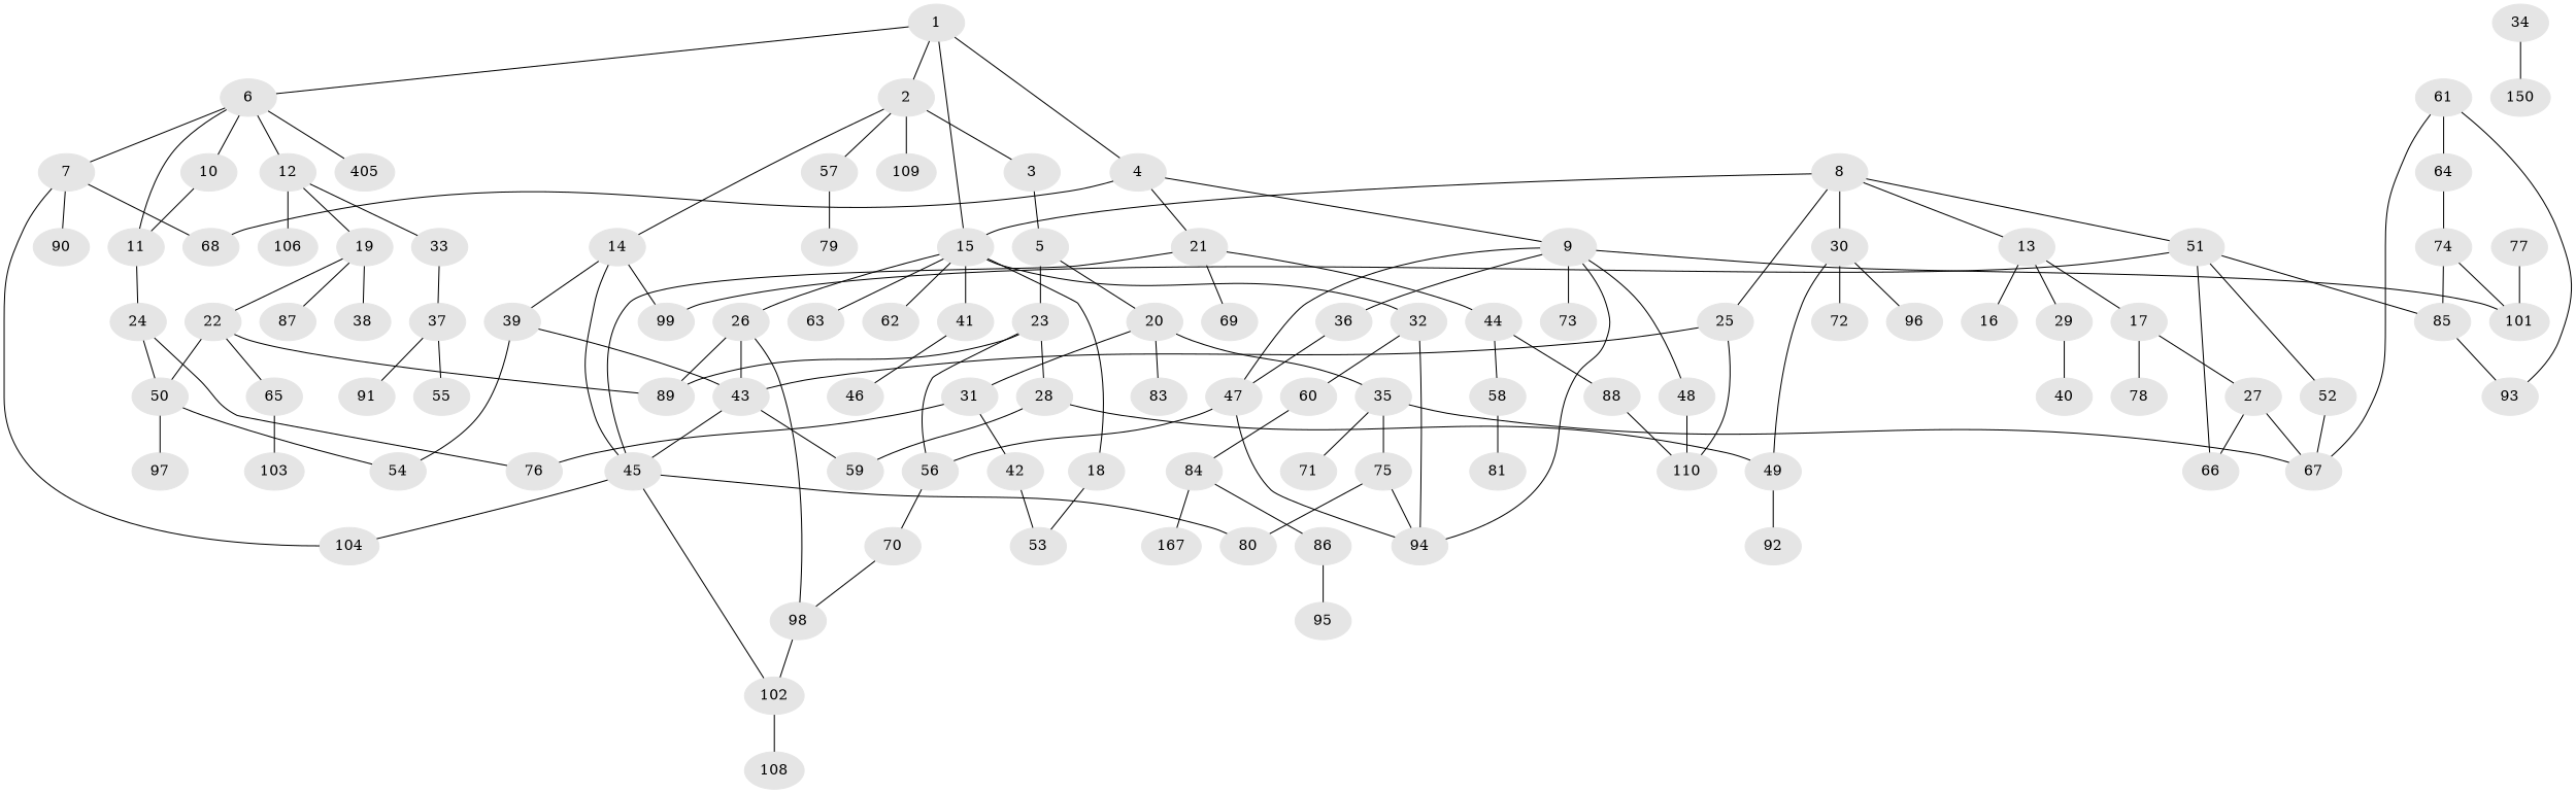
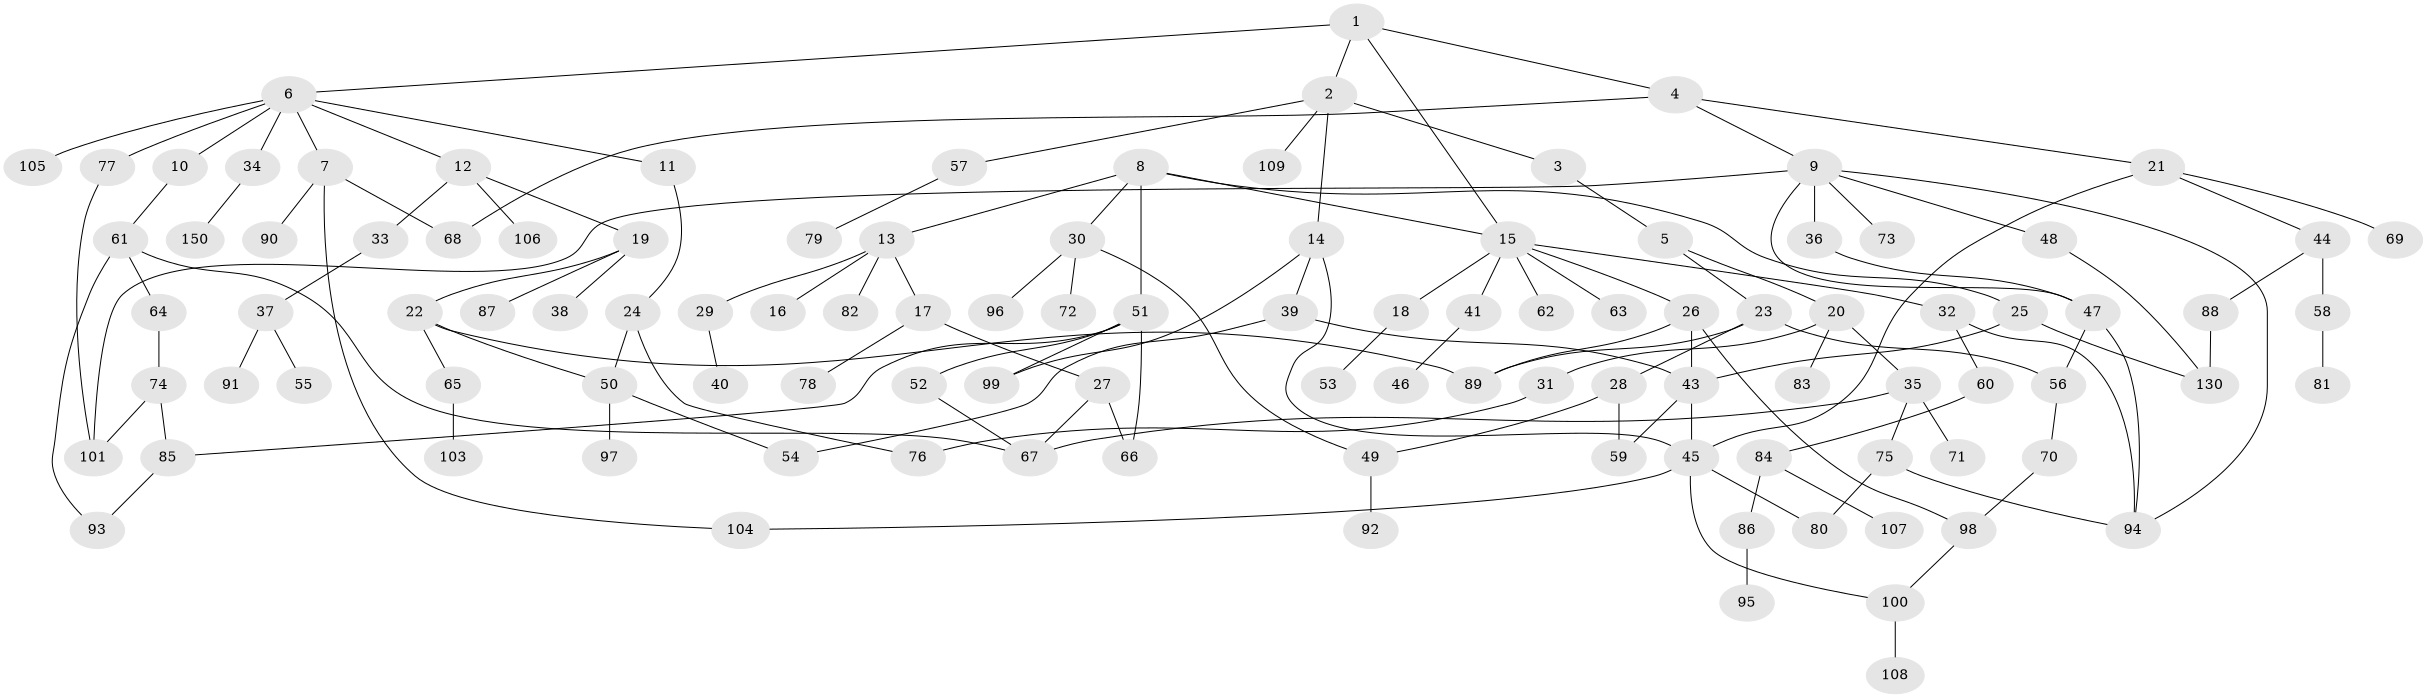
  graph {
    node [color=gray90 style=filled]
    1
    2
    4
    6
    15
    3
    14
    57
    109
    9
    21
    68
    7
    10
    11
    12
    34
    77
-   105 [label=405]
+   105
    18
    26
    32
    41
    62
    63
    5
    39
    45
    99
    79
    20
    23
    36
    47
    48
    73
    94
    101
    44
    69
    31
    35
    83
    89
    28
    56
    90
    104
    8
    13
    25
    30
    51
    61
    24
    19
    33
    106
    n59 [label=150]
    16
    17
    29
+   82
    43
-   110
+   110 [label=130]
    49
    72
    96
    66
    52
    85
    67
    64
    93
    50
    76
    22
    38
    87
    37
    27
    78
    40
    54
    80
-   102
+   102 [label=100]
    53
    98
    60
    46
    65
-   42
    71
    75
    58
    88
    97
    103
    59
    70
    92
    84
    55
    91
    81
    108
    86
-   107 [label=167]
+   107
    74
    95
    1 -- 2
    1 -- 4
    1 -- 6
    1 -- 15
    2 -- 3
    2 -- 14
    2 -- 57
    2 -- 109
    4 -- 9
    4 -- 21
    4 -- 68
    6 -- 7
    6 -- 10
    6 -- 11
    6 -- 12
+   6 -- 34
+   6 -- 77
    6 -- 105
    15 -- 18
    15 -- 26
    15 -- 32
    15 -- 41
    15 -- 62
    15 -- 63
    3 -- 5
    14 -- 39
    14 -- 45
    14 -- 99
    57 -- 79
    9 -- 36
    9 -- 47
    9 -- 48
    9 -- 73
    9 -- 94
    9 -- 101
    21 -- 45
    21 -- 44
    21 -- 69
    7 -- 68
    7 -- 90
    7 -- 104
-   10 -- 11
+   10 -- 61
    11 -- 24
    12 -- 19
    12 -- 33
    12 -- 106
    34 -- n59
    77 -- 101
    18 -- 53
    26 -- 89
    26 -- 43
    26 -- 98
    32 -- 94
    32 -- 60
    41 -- 46
    5 -- 20
    5 -- 23
    39 -- 43
    39 -- 54
    45 -- 104
    45 -- 80
    45 -- 102
    20 -- 31
    20 -- 35
    20 -- 83
    23 -- 89
    23 -- 28
    23 -- 56
    36 -- 47
    47 -- 94
    47 -- 56
    48 -- 110
    44 -- 58
    44 -- 88
    31 -- 76
-   31 -- 42
    35 -- 67
    35 -- 71
    35 -- 75
    28 -- 49
    28 -- 59
    56 -- 70
    8 -- 15
    8 -- 13
    8 -- 25
    8 -- 30
    8 -- 51
    13 -- 16
    13 -- 17
    13 -- 29
+   13 -- 82
    25 -- 43
    25 -- 110
    30 -- 49
    30 -- 72
    30 -- 96
    51 -- 99
    51 -- 66
    51 -- 52
    51 -- 85
    61 -- 67
    61 -- 64
    61 -- 93
    24 -- 50
    24 -- 76
    19 -- 22
    19 -- 38
    19 -- 87
    33 -- 37
    17 -- 27
    17 -- 78
    29 -- 40
    43 -- 45
    43 -- 59
    49 -- 92
    52 -- 67
    85 -- 93
    64 -- 74
    50 -- 54
    50 -- 97
    22 -- 89
    22 -- 50
    22 -- 65
    37 -- 55
    37 -- 91
    27 -- 66
    27 -- 67
    102 -- 108
    98 -- 102
    60 -- 84
    65 -- 103
-   42 -- 53
    75 -- 94
    75 -- 80
    58 -- 81
    88 -- 110
    70 -- 98
    84 -- 86
    84 -- 107
    86 -- 95
    74 -- 101
    74 -- 85
  }
